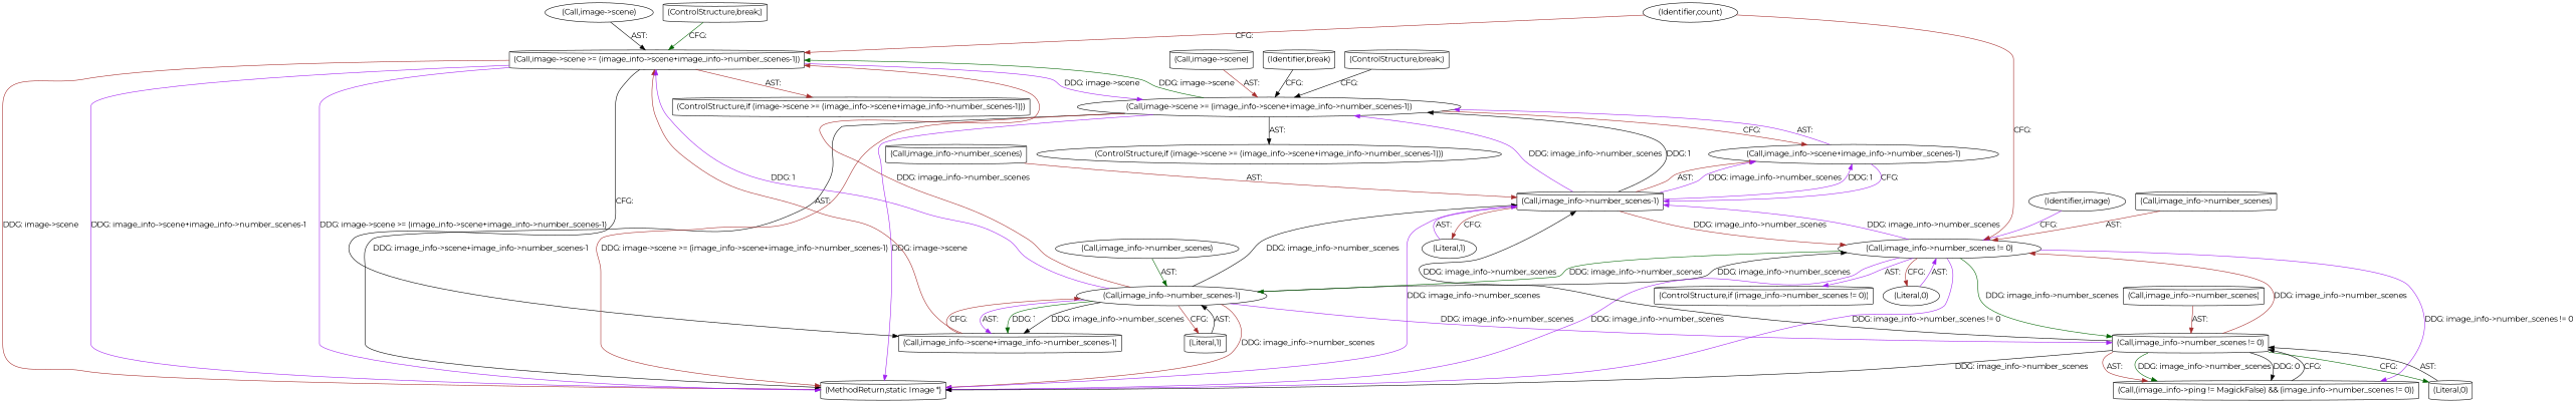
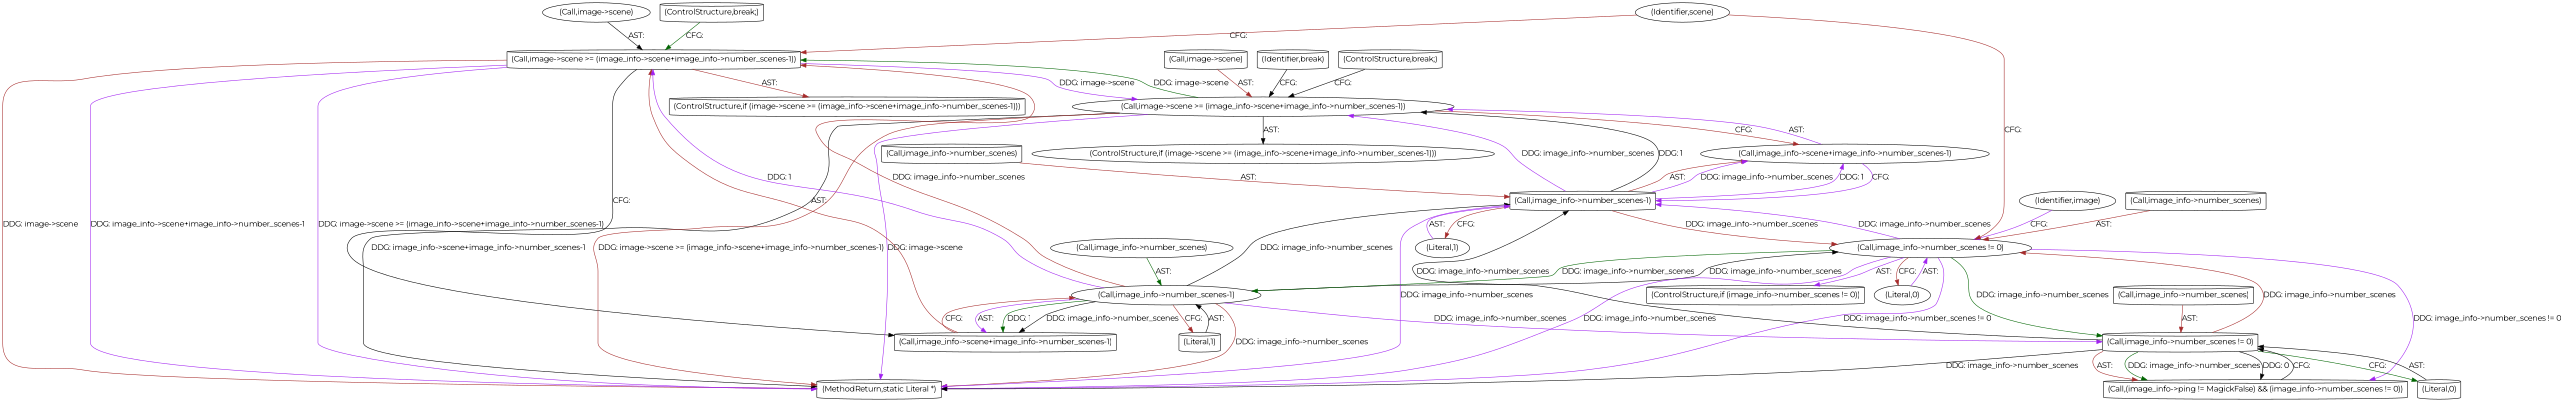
  digraph {
    fontname=Montserrat
    node [fontname=Montserrat shape=cylinder]
    edge [color=purple fontname=Montserrat]
    n1 [label="(Call,image->scene >= (image_info->scene+image_info->number_scenes-1))"]
    n2 [label="(Call,image->scene >= (image_info->scene+image_info->number_scenes-1))" shape=ellipse]
    n3 [label="(ControlStructure,if (image->scene >= (image_info->scene+image_info->number_scenes-1)))"]
-   n4 [label="(MethodReturn,static Image *)"]
+   n4 [label="(MethodReturn,static Literal *)"]
    n5 [label="(Call,image_info->scene+image_info->number_scenes-1)"]
    n6 [label="(ControlStructure,if (image->scene >= (image_info->scene+image_info->number_scenes-1)))" shape=ellipse]
    n7 [label="(Call,image_info->scene+image_info->number_scenes-1)" shape=ellipse]
    n8 [label="(Call,image_info->number_scenes-1)" shape=ellipse]
    n9 [label="(Call,image_info->number_scenes-1)"]
    n10 [label="(Call,image_info->number_scenes != 0)" shape=ellipse]
    n11 [label="(Call,image_info->number_scenes != 0)"]
    n12 [label="(Literal,1)"]
    n13 [label="(Call,(image_info->ping != MagickFalse) && (image_info->number_scenes != 0))"]
    n14 [label="(ControlStructure,if (image_info->number_scenes != 0))"]
    n15 [label="(Literal,0)" shape=ellipse]
    n16 [label="(Literal,0)"]
    n17 [label="(Literal,1)" shape=ellipse]
    n18 [label="(ControlStructure,break;)"]
    n19 [label="(Identifier,image)" shape=ellipse]
    n20 [label="(Call,image_info->number_scenes)"]
    n21 [label="(ControlStructure,break;)"]
    n22 [label="(Call,image_info->number_scenes)"]
    n23 [label="(Call,image_info->number_scenes)" shape=ellipse]
    n24 [label="(Call,image_info->number_scenes)"]
    n25 [label="(Call,image->scene)" shape=ellipse]
    n26 [label="(Call,image->scene)"]
    n27 [label="(Identifier,break)"]
-   n28 [label="(Identifier,count)" shape=ellipse]
+   n28 [label="(Identifier,scene)" shape=ellipse]
    n1 -> n2 [label="DDG: image->scene"]
    n1 -> n3 [color=brown label="AST: "]
    n1 -> n4 [color=brown label="DDG: image->scene"]
    n1 -> n4 [label="DDG: image_info->scene+image_info->number_scenes-1"]
    n1 -> n4 [label="DDG: image->scene >= (image_info->scene+image_info->number_scenes-1)"]
    n1 -> n5 [color=black label="CFG: "]
    n2 -> n1 [color=darkgreen label="DDG: image->scene"]
    n2 -> n4 [label="DDG: image->scene"]
    n2 -> n4 [color=black label="DDG: image_info->scene+image_info->number_scenes-1"]
    n2 -> n4 [color=brown label="DDG: image->scene >= (image_info->scene+image_info->number_scenes-1)"]
    n2 -> n6 [color=black label="AST: "]
    n2 -> n7 [color=brown label="CFG: "]
    n5 -> n1 [color=brown label="AST: "]
    n5 -> n8 [color=brown label="CFG: "]
    n7 -> n2 [label="AST: "]
    n7 -> n9 [label="CFG: "]
    n8 -> n1 [color=brown label="DDG: image_info->number_scenes"]
    n8 -> n1 [label="DDG: 1"]
    n8 -> n4 [color=brown label="DDG: image_info->number_scenes"]
    n8 -> n5 [label="AST: "]
    n8 -> n5 [color=black label="DDG: image_info->number_scenes"]
    n8 -> n5 [color=darkgreen label="DDG: 1"]
    n8 -> n9 [color=black label="DDG: image_info->number_scenes"]
    n8 -> n10 [color=black label="DDG: image_info->number_scenes"]
    n8 -> n11 [label="DDG: image_info->number_scenes"]
    n8 -> n12 [color=brown label="CFG: "]
    n9 -> n2 [label="DDG: image_info->number_scenes"]
    n9 -> n2 [color=black label="DDG: 1"]
    n9 -> n4 [label="DDG: image_info->number_scenes"]
    n9 -> n7 [color=brown label="AST: "]
    n9 -> n7 [label="DDG: image_info->number_scenes"]
    n9 -> n7 [label="DDG: 1"]
    n9 -> n10 [color=brown label="DDG: image_info->number_scenes"]
    n9 -> n17 [color=brown label="CFG: "]
    n10 -> n4 [label="DDG: image_info->number_scenes != 0"]
    n10 -> n4 [label="DDG: image_info->number_scenes"]
    n10 -> n8 [color=darkgreen label="DDG: image_info->number_scenes"]
    n10 -> n9 [label="DDG: image_info->number_scenes"]
    n10 -> n11 [color=darkgreen label="DDG: image_info->number_scenes"]
    n10 -> n13 [label="DDG: image_info->number_scenes != 0"]
    n10 -> n14 [label="AST: "]
    n10 -> n15 [color=brown label="CFG: "]
    n11 -> n4 [color=black label="DDG: image_info->number_scenes"]
    n11 -> n9 [color=black label="DDG: image_info->number_scenes"]
    n11 -> n10 [color=brown label="DDG: image_info->number_scenes"]
    n11 -> n13 [color=brown label="AST: "]
    n11 -> n13 [color=darkgreen label="DDG: image_info->number_scenes"]
    n11 -> n13 [color=black label="DDG: 0"]
    n11 -> n16 [color=darkgreen label="CFG: "]
    n12 -> n8 [color=black label="AST: "]
    n13 -> n11 [color=black label="CFG: "]
    n15 -> n10 [label="AST: "]
    n16 -> n11 [color=black label="AST: "]
    n17 -> n9 [label="AST: "]
    n18 -> n2 [color=black label="CFG: "]
    n19 -> n10 [label="CFG: "]
    n20 -> n10 [color=brown label="AST: "]
    n21 -> n1 [color=darkgreen label="CFG: "]
    n22 -> n11 [color=brown label="AST: "]
    n23 -> n8 [color=darkgreen label="AST: "]
    n24 -> n9 [color=brown label="AST: "]
    n25 -> n1 [color=black label="AST: "]
    n26 -> n2 [color=brown label="AST: "]
    n27 -> n2 [color=black label="CFG: "]
    n28 -> n1 [color=brown label="CFG: "]
    n28 -> n10 [color=brown label="CFG: "]
  }
